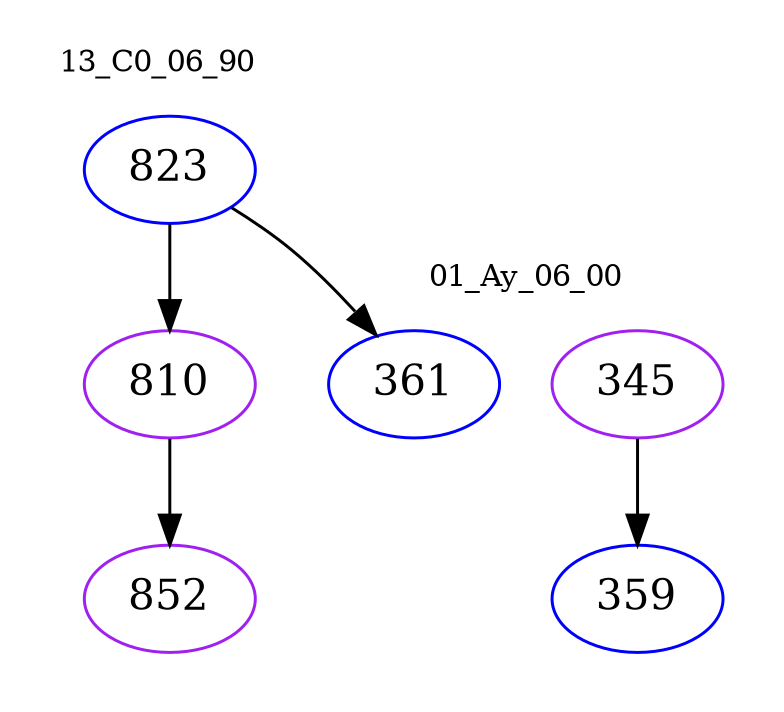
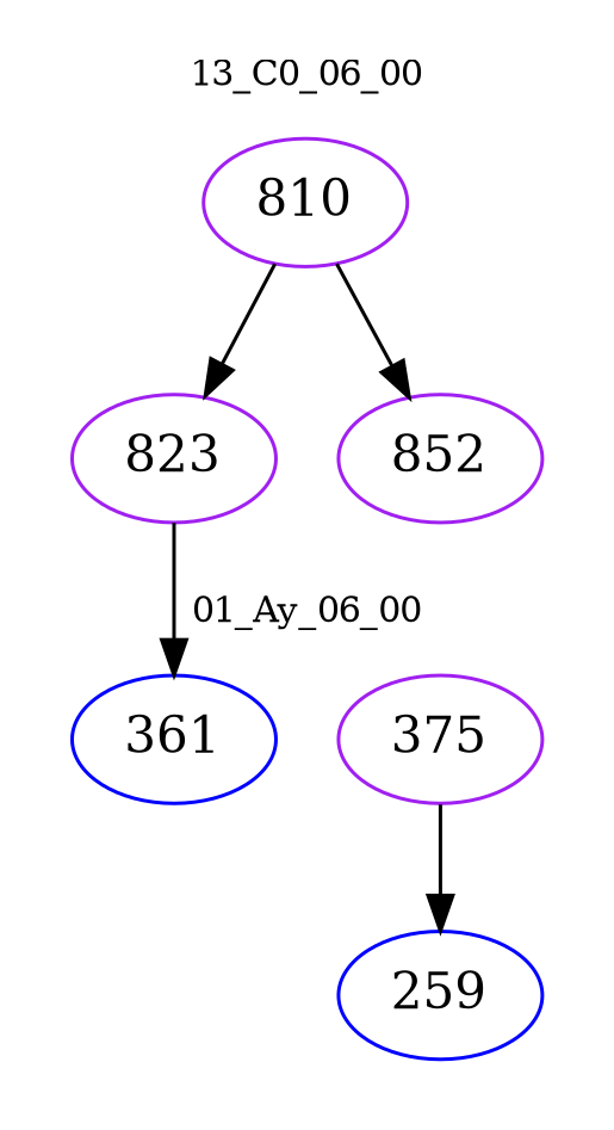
  digraph {
    node [color=purple]
    edge [color=black]
-   n1 [label=345]
-   n2 [color=blue label=359]
+   n1 [label=375]
+   n2 [color=blue label=259]
    n3 [color=blue label=361]
-   n4 [color=blue label=823]
+   n4 [label=823]
    n5 [label=810]
    n6 [label=852]
    subgraph cluster_1 {
      color=white
      fontsize=10
      label="01_Ay_06_00"
      n1
      n2
      n3
    }
    subgraph cluster_2 {
      color=white
      fontsize=10
-     label="13_C0_06_90"
+     label="13_C0_06_00"
      n4
      n5
      n6
    }
    n1 -> n2
    n4 -> n3
-   n4 -> n5
+   n5 -> n4
    n5 -> n6
  }
